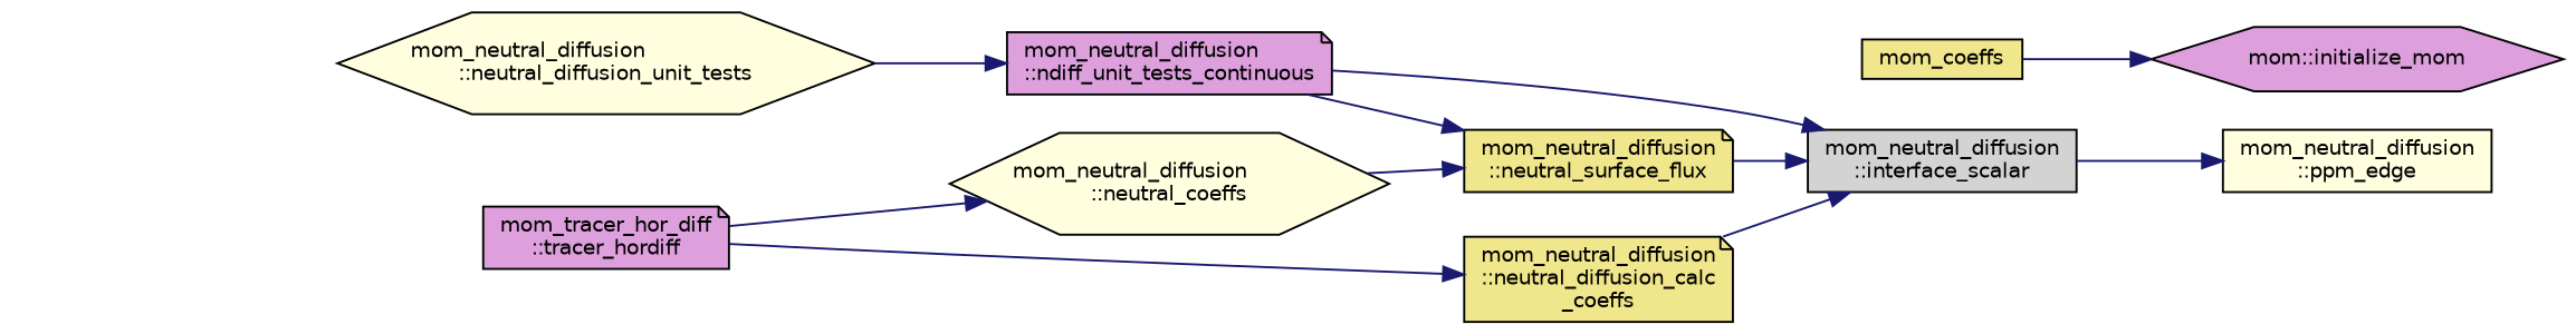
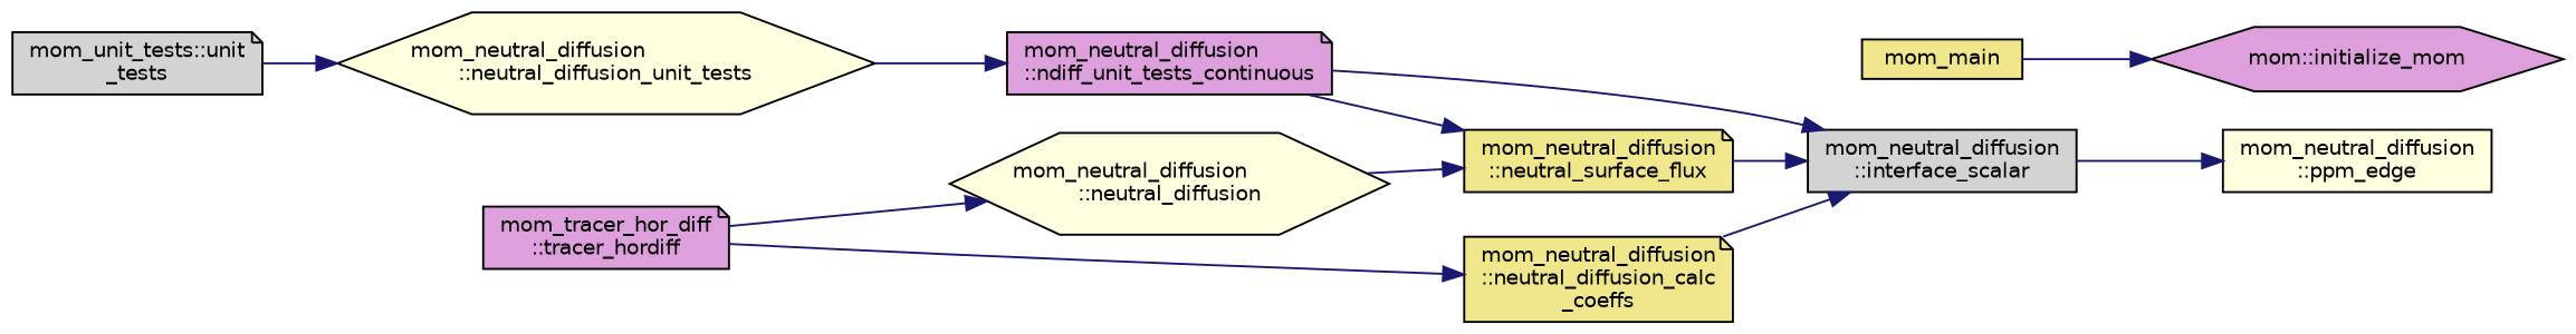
  digraph {
    rankdir=RL
    node [color=black fillcolor=lightyellow fontname=Helvetica fontsize=10 shape=note style=filled]
    edge [color=midnightblue dir=back fontname=Helvetica fontsize=10 labelfontname=Helvetica labelfontsize=10 style=solid]
    n1 [fontcolor=black height=0.2 label="mom_neutral_diffusion\l::ppm_edge" shape=box width=0.4]
    n2 [fillcolor=lightgrey height=0.2 label="mom_neutral_diffusion\l::interface_scalar" shape=box width=0.4]
    n3 [fillcolor=plum height=0.2 label="mom_neutral_diffusion\l::ndiff_unit_tests_continuous" width=0.4]
    n4 [fillcolor=khaki height=0.2 label="mom_neutral_diffusion\l::neutral_diffusion_calc\l_coeffs" width=0.4]
    n5 [fillcolor=khaki height=0.2 label="mom_neutral_diffusion\l::neutral_surface_flux" width=0.4]
    n6 [height=0.2 label="mom_neutral_diffusion\l::neutral_diffusion_unit_tests" shape=hexagon width=0.4]
    n7 [fillcolor=plum height=0.2 label="mom_tracer_hor_diff\l::tracer_hordiff" width=0.4]
-   n8 [height=0.2 label="mom_neutral_diffusion\l::neutral_coeffs" shape=hexagon width=0.4]
+   n8 [height=0.2 label="mom_neutral_diffusion\l::neutral_diffusion" shape=hexagon width=0.4]
+   n9 [fillcolor=lightgrey height=0.2 label="mom_unit_tests::unit\l_tests" width=0.4]
    n10 [fillcolor=plum height=0.2 label="mom::initialize_mom" shape=hexagon width=0.4]
-   n11 [fillcolor=khaki height=0.2 label=mom_coeffs shape=box width=0.4]
+   n11 [fillcolor=khaki height=0.2 label=mom_main shape=box width=0.4]
    n1 -> n2
    n2 -> n3
    n2 -> n4
    n2 -> n5
    n3 -> n6
    n4 -> n7
    n5 -> n3
    n5 -> n8
+   n6 -> n9
    n8 -> n7
    n10 -> n11
  }
